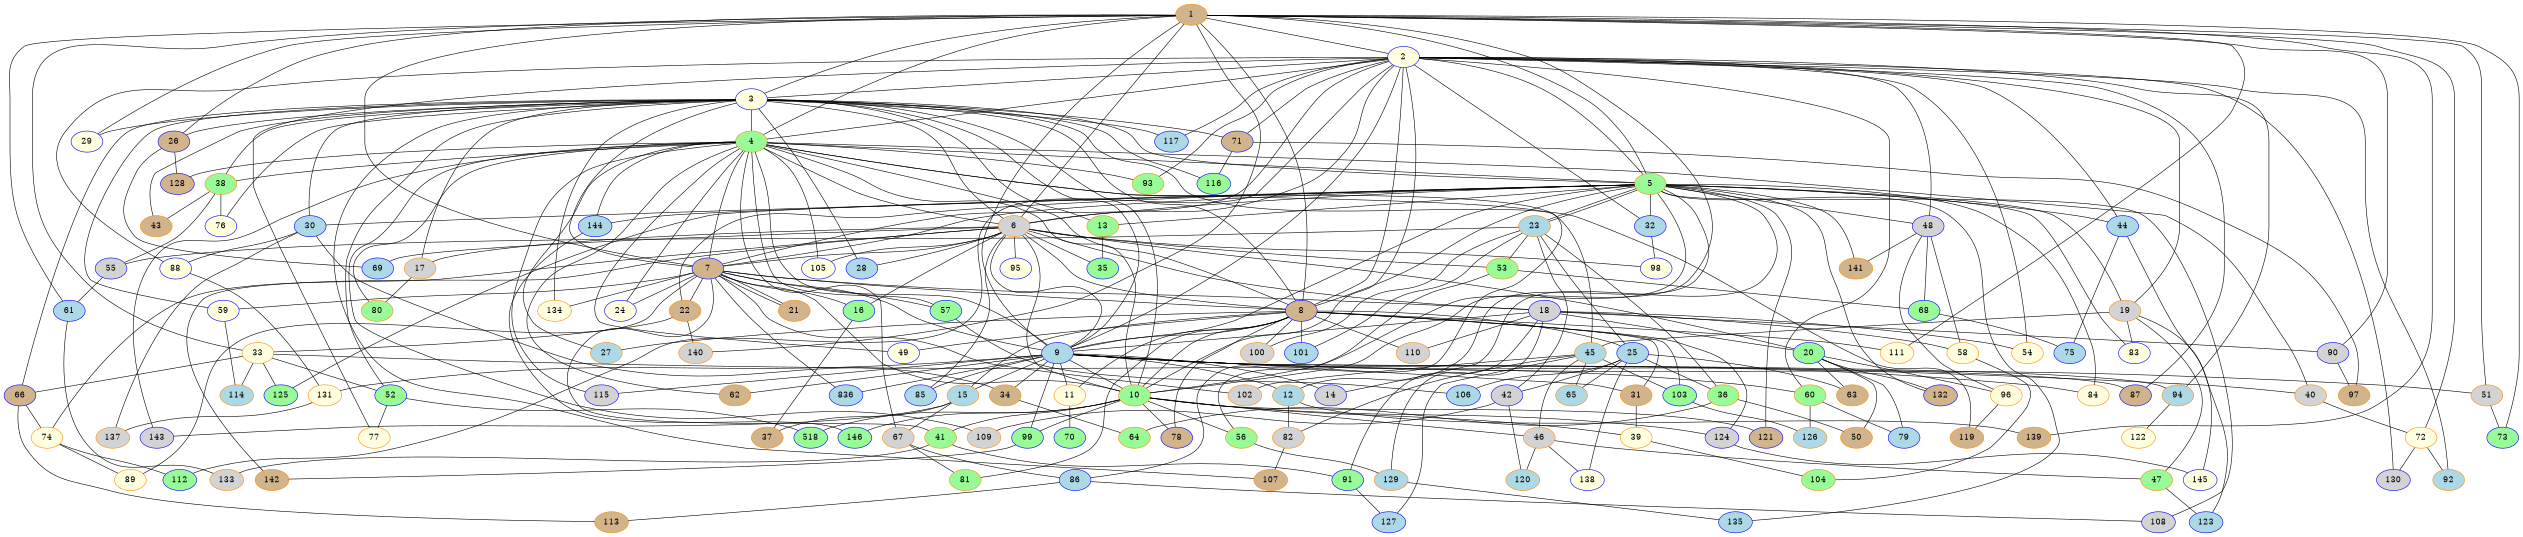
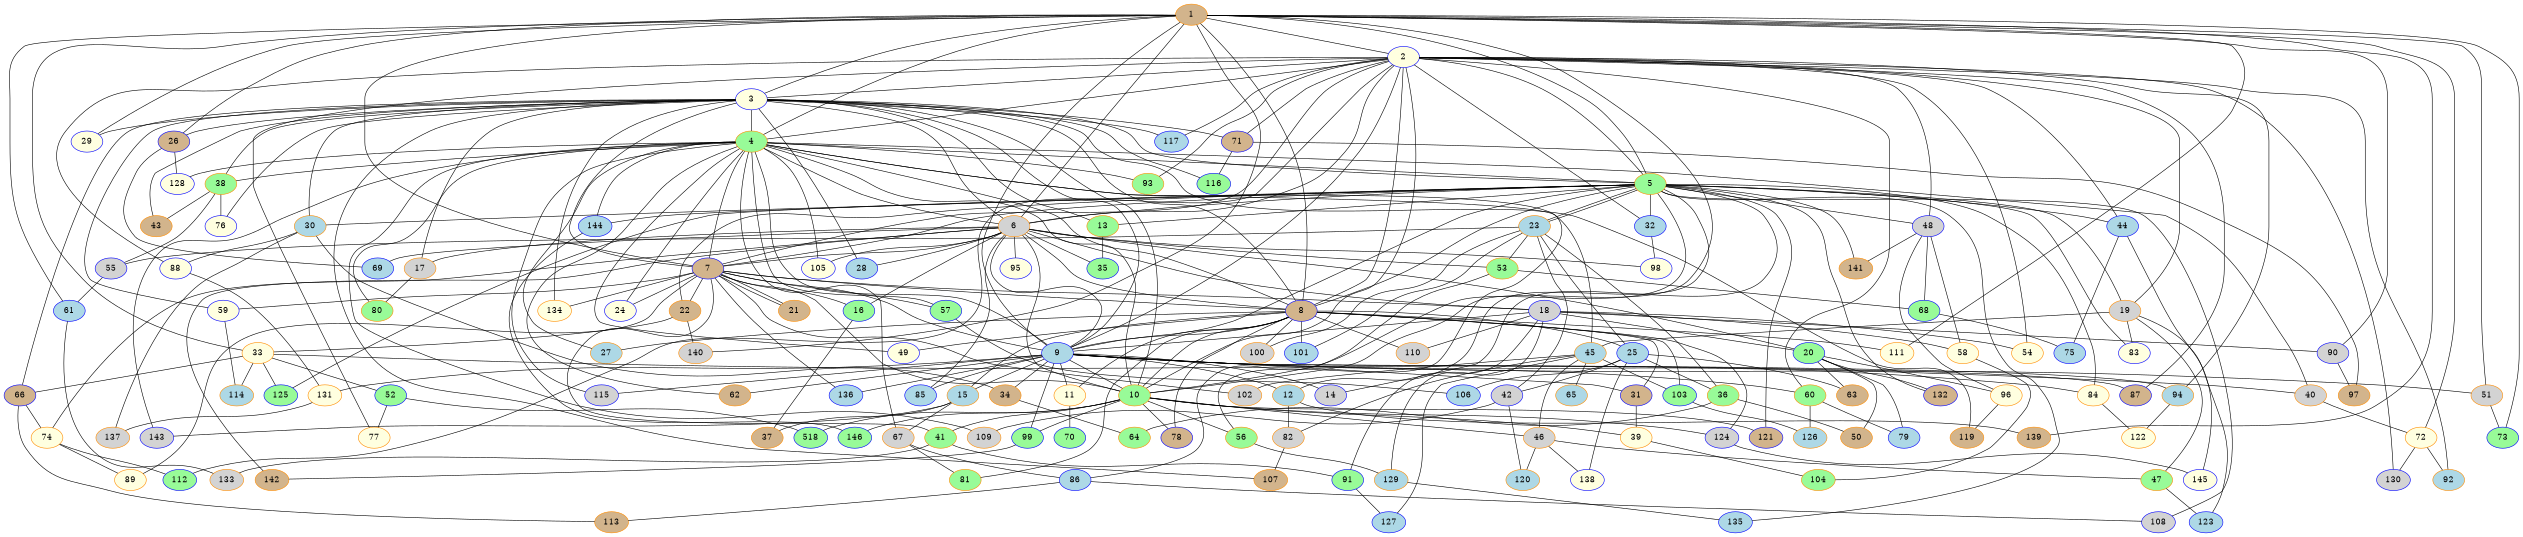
  graph {
    node [color=darkorange fillcolor=palegreen style=filled]
    1 [fillcolor=tan]
    2 [color=blue fillcolor=lightyellow]
    3 [color=blue fillcolor=lightyellow]
    4
    5
    6 [fillcolor=lightgrey]
    7 [color=blue fillcolor=tan]
    8 [color=blue fillcolor=tan]
    9 [color=blue fillcolor=lightblue]
    10
    26 [color=blue fillcolor=tan]
    29 [color=blue fillcolor=lightyellow]
    33 [fillcolor=lightyellow]
    51 [fillcolor=lightgrey]
    61 [color=blue fillcolor=lightblue]
    72 [fillcolor=lightyellow]
    73 [color=blue]
    90 [color=blue fillcolor=lightgrey]
    111 [fillcolor=lightyellow]
    139 [fillcolor=tan]
    140 [fillcolor=lightgrey]
    19 [fillcolor=lightgrey]
    32 [color=blue fillcolor=lightblue]
    44 [color=blue fillcolor=lightblue]
    48 [color=blue fillcolor=lightgrey]
    54 [fillcolor=lightyellow]
    60
    71 [color=blue fillcolor=tan]
    77 [fillcolor=lightyellow]
    87 [color=blue fillcolor=tan]
    88 [color=blue fillcolor=lightyellow]
    92 [fillcolor=lightblue]
    93
    94 [fillcolor=lightblue]
    112 [color=blue]
    117 [color=blue fillcolor=lightblue]
    130 [color=blue fillcolor=lightgrey]
    13
    17 [fillcolor=lightgrey]
    28 [color=blue fillcolor=lightblue]
-   30 [color=blue fillcolor=lightblue]
+   30 [fillcolor=lightblue]
    38
    43 [fillcolor=tan]
    52 [color=blue]
    59 [color=blue fillcolor=lightyellow]
    66 [color=blue fillcolor=tan]
    76 [color=blue fillcolor=lightyellow]
    107 [fillcolor=tan]
    116 [color=blue]
    119 [fillcolor=tan]
    134 [fillcolor=lightyellow]
    24 [color=blue fillcolor=lightyellow]
    27 [fillcolor=lightblue]
    40 [fillcolor=lightgrey]
    45 [fillcolor=lightblue]
    49 [color=blue fillcolor=lightyellow]
    56
    57 [color=blue]
    62 [fillcolor=tan]
    67 [fillcolor=lightgrey]
    80
    105 [color=blue fillcolor=lightyellow]
    109 [fillcolor=lightgrey]
    115 [color=blue fillcolor=lightgrey]
-   128 [color=blue fillcolor=tan]
+   128 [color=blue fillcolor=lightyellow]
    143 [color=blue fillcolor=lightgrey]
    144 [color=blue fillcolor=lightblue]
    12 [fillcolor=lightblue]
    14 [color=blue fillcolor=lightgrey]
    22 [fillcolor=tan]
    23 [fillcolor=lightblue]
    83 [color=blue fillcolor=lightyellow]
    84 [fillcolor=lightyellow]
    108 [color=blue fillcolor=lightgrey]
    121 [color=blue fillcolor=tan]
    125 [color=blue]
    132 [color=blue fillcolor=tan]
    135 [color=blue fillcolor=lightblue]
    141 [fillcolor=tan]
    16 [color=blue]
    18 [color=blue fillcolor=lightgrey]
    20 [color=blue]
    35 [color=blue]
    53
    69 [color=blue fillcolor=lightblue]
    74 [fillcolor=lightyellow]
    85 [color=blue fillcolor=lightblue]
    95 [color=blue fillcolor=lightyellow]
    98 [color=blue fillcolor=lightyellow]
    142 [fillcolor=tan]
    21 [fillcolor=tan]
    41
    89 [fillcolor=lightyellow]
    102 [fillcolor=lightgrey]
-   136 [color=blue fillcolor=lightblue label=836]
+   136 [color=blue fillcolor=lightblue]
    11 [fillcolor=lightyellow]
    15 [fillcolor=lightblue]
    25 [color=blue fillcolor=lightblue]
-   31 [fillcolor=tan]
+   31 [color=blue fillcolor=tan]
    78 [color=blue fillcolor=tan]
    81
    100 [fillcolor=lightgrey]
    101 [color=blue fillcolor=lightblue]
    103 [color=blue]
    110 [fillcolor=lightgrey]
    124 [color=blue fillcolor=lightgrey]
    34 [fillcolor=tan]
    99 [color=blue]
    131 [fillcolor=lightyellow]
    39 [fillcolor=lightyellow]
    46 [fillcolor=lightgrey]
    n112 [color=blue label=518]
    146 [color=blue]
    114 [fillcolor=lightblue]
    133 [fillcolor=lightgrey]
    97 [fillcolor=tan]
    47
    123 [color=blue fillcolor=lightblue]
    75 [color=blue fillcolor=lightblue]
    145 [color=blue fillcolor=lightyellow]
    58 [fillcolor=lightyellow]
    96 [fillcolor=lightyellow]
    68 [color=blue]
    79 [color=blue fillcolor=lightblue]
    126 [fillcolor=lightblue]
    122 [fillcolor=lightyellow]
    137 [fillcolor=lightgrey]
    55 [color=blue fillcolor=lightgrey]
    113 [fillcolor=tan]
    82 [fillcolor=lightgrey]
    65 [fillcolor=lightblue]
    127 [color=blue fillcolor=lightblue]
    129 [fillcolor=lightblue]
    106 [color=blue fillcolor=lightblue]
    86 [color=blue fillcolor=lightblue]
    36
    42 [color=blue fillcolor=lightgrey]
    37 [fillcolor=tan]
    91 [color=blue]
    50 [fillcolor=tan]
    63 [fillcolor=tan]
    70 [color=blue]
    138 [color=blue fillcolor=lightyellow]
    64
    104
    120 [fillcolor=lightblue]
    1 -- 2
    1 -- 3
    1 -- 4
    1 -- 5
    1 -- 6
    1 -- 7
    1 -- 8
    1 -- 9
    1 -- 10
    1 -- 26
    1 -- 29
    1 -- 33
    1 -- 51
    1 -- 61
    1 -- 72
    1 -- 73
    1 -- 90
    1 -- 111
    1 -- 139
    1 -- 140
    2 -- 3
    2 -- 4
    2 -- 5
    2 -- 6
    2 -- 7
    2 -- 8
    2 -- 9
    2 -- 10
    2 -- 19
    2 -- 32
    2 -- 44
    2 -- 48
    2 -- 54
    2 -- 60
    2 -- 71
    2 -- 77
    2 -- 87
    2 -- 88
    2 -- 92
    2 -- 93
    2 -- 94
    2 -- 112
    2 -- 117
    2 -- 130
    3 -- 4
    3 -- 5
    3 -- 6
    3 -- 7
    3 -- 8
    3 -- 9
    3 -- 10
    3 -- 26
    3 -- 29
    3 -- 71
    3 -- 117
    3 -- 13
    3 -- 17
    3 -- 28
    3 -- 30
    3 -- 38
    3 -- 43
-   3 -- 52
    3 -- 59
    3 -- 66
    3 -- 76
    3 -- 107
    3 -- 116
    3 -- 119
    3 -- 134
    4 -- 5
    4 -- 6
    4 -- 7
    4 -- 8
    4 -- 9
    4 -- 10
    4 -- 93
    4 -- 38
    4 -- 24
    4 -- 27
    4 -- 40
    4 -- 45
    4 -- 49
    4 -- 56
    4 -- 57
    4 -- 62
    4 -- 67
    4 -- 80
    4 -- 105
    4 -- 109
    4 -- 115
    4 -- 128
    4 -- 143
    4 -- 144
    5 -- 6
    5 -- 7
    5 -- 8
    5 -- 9
    5 -- 10
    5 -- 19
    5 -- 32
    5 -- 44
    5 -- 48
    5 -- 13
    5 -- 30
    5 -- 144
    5 -- 12
    5 -- 14
    5 -- 22
    5 -- 23
    5 -- 23
    5 -- 83
    5 -- 84
    5 -- 108
    5 -- 121
    5 -- 125
    5 -- 132
    5 -- 135
    5 -- 141
    6 -- 7
    6 -- 8
    6 -- 9
    6 -- 10
    6 -- 17
    6 -- 28
    6 -- 105
    6 -- 16
    6 -- 18
    6 -- 20
    6 -- 35
    6 -- 53
    6 -- 69
    6 -- 74
    6 -- 85
    6 -- 95
    6 -- 98
    6 -- 142
    7 -- 8
    7 -- 9
    7 -- 10
    7 -- 59
    7 -- 134
    7 -- 24
    7 -- 57
    7 -- 22
    7 -- 16
    7 -- 18
    7 -- 21
    7 -- 21
    7 -- 41
    7 -- 89
    7 -- 102
    7 -- 136
    8 -- 9
    8 -- 10
    8 -- 111
    8 -- 27
    8 -- 49
    8 -- 11
    8 -- 15
    8 -- 25
    8 -- 31
    8 -- 78
    8 -- 81
    8 -- 100
    8 -- 101
    8 -- 103
    8 -- 110
    8 -- 124
    9 -- 10
    9 -- 51
    9 -- 60
    9 -- 87
    9 -- 94
    9 -- 62
    9 -- 115
    9 -- 12
    9 -- 14
    9 -- 84
    9 -- 85
    9 -- 136
    9 -- 11
    9 -- 15
    9 -- 31
    9 -- 34
    9 -- 99
    9 -- 131
    10 -- 56
    10 -- 121
    10 -- 41
    10 -- 78
    10 -- 124
    10 -- 99
    10 -- 39
    10 -- 46
    10 -- n112
    10 -- 146
    26 -- 128
    26 -- 69
    33 -- 52
    33 -- 66
    33 -- 40
    33 -- 125
    33 -- 114
    51 -- 73
    61 -- 133
    72 -- 92
    72 -- 130
    90 -- 97
    19 -- 45
    19 -- 83
    19 -- 47
    19 -- 123
    32 -- 98
    44 -- 75
    44 -- 145
    48 -- 141
    48 -- 58
    48 -- 96
    48 -- 68
    60 -- 79
    60 -- 126
    71 -- 116
    71 -- 97
    88 -- 131
    94 -- 122
    13 -- 35
    17 -- 80
    30 -- 88
    30 -- 34
    30 -- 137
    38 -- 43
    38 -- 76
    38 -- 55
    52 -- 77
    52 -- n112
    59 -- 114
    66 -- 74
    66 -- 113
    40 -- 72
    45 -- 102
    45 -- 103
    45 -- 46
    45 -- 82
    45 -- 65
    45 -- 127
    56 -- 129
    57 -- 106
    67 -- 81
    67 -- 86
    144 -- 146
    12 -- 139
    12 -- 82
    22 -- 33
    22 -- 140
    23 -- 53
    23 -- 25
    23 -- 100
    23 -- 101
    23 -- 55
    23 -- 36
    23 -- 42
+   84 -- 122
    16 -- 37
    18 -- 9
    18 -- 90
    18 -- 54
    18 -- 20
    18 -- 110
    18 -- 58
    18 -- 129
    18 -- 91
    20 -- 132
    20 -- 96
    20 -- 79
    20 -- 50
    20 -- 63
    53 -- 68
    53 -- 86
    74 -- 112
    74 -- 89
    41 -- 133
    41 -- 91
    11 -- 70
    15 -- 67
    15 -- 143
    15 -- 37
-   25 -- 65
    25 -- 106
    25 -- 36
    25 -- 42
    25 -- 63
    25 -- 138
    31 -- 39
    103 -- 126
    124 -- 145
    34 -- 64
    99 -- 142
    131 -- 137
    39 -- 104
    46 -- 47
    46 -- 138
    46 -- 120
    47 -- 123
    58 -- 104
    96 -- 119
    68 -- 75
    55 -- 61
    82 -- 107
    129 -- 135
    86 -- 108
    86 -- 113
    36 -- 50
    36 -- 64
    42 -- 109
    42 -- 120
    91 -- 127
  }
